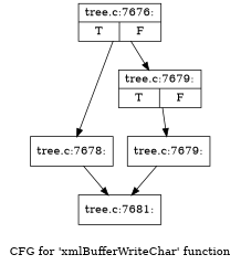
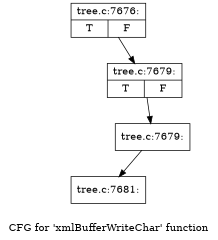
  digraph {
    label="CFG for 'xmlBufferWriteChar' function"
    node [shape=record]
    n1 [label="{tree.c:7676:|{<s0>T|<s1>F}}"]
-   n2 [label="{tree.c:7678:}"]
    n3 [label="{tree.c:7679:|{<s0>T|<s1>F}}"]
    n4 [label="{tree.c:7681:}"]
    n5 [label="{tree.c:7679:}"]
-   n1 -> n2
    n1 -> n3
-   n2 -> n4
    n3 -> n5
    n5 -> n4
  }
